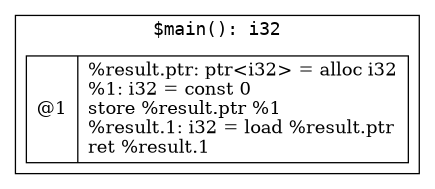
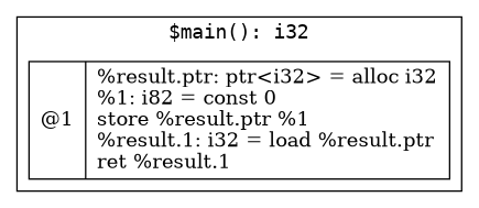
  digraph {
    fontname=monospace
-   n1 [label="@1|%result.ptr: ptr&lt;i32&gt; = alloc i32\l%1: i32 = const 0\lstore %result.ptr %1\l%result.1: i32 = load %result.ptr\lret %result.1\l" shape=record]
+   n1 [label="@1|%result.ptr: ptr&lt;i32&gt; = alloc i32\l%1: i82 = const 0\lstore %result.ptr %1\l%result.1: i32 = load %result.ptr\lret %result.1\l" shape=record]
    subgraph cluster_1 {
      label="$main(): i32"
      n1
    }
  }
